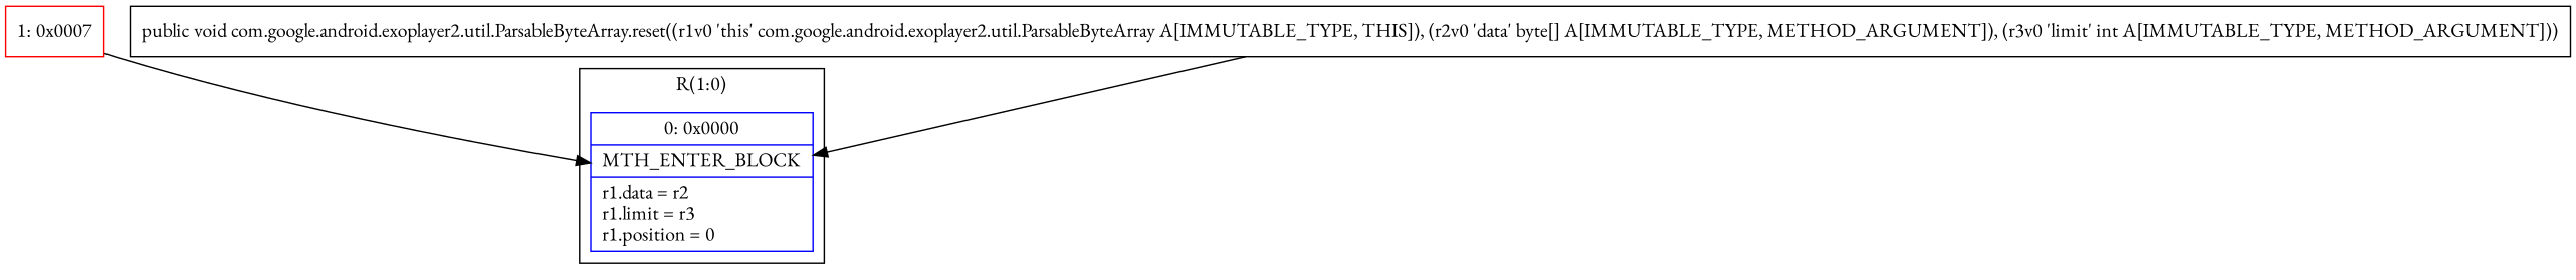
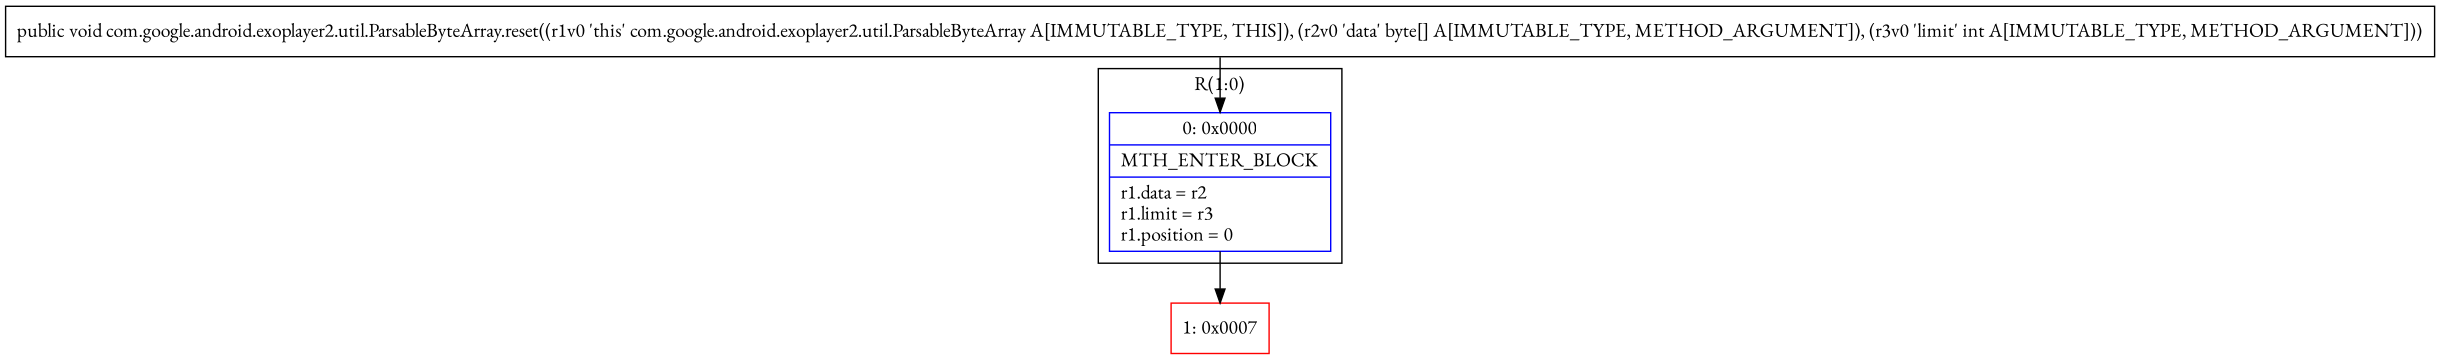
  digraph {
    fontname="EB Garamond"
    node [shape=record fontname="EB Garamond"]
    edge [fontname="EB Garamond"]
    n1 [color=blue label="{0\:\ 0x0000|MTH_ENTER_BLOCK\l|r1.data = r2\lr1.limit = r3\lr1.position = 0\l}"]
    n2 [color=red label="{1\:\ 0x0007}"]
    n3 [label="{public void com.google.android.exoplayer2.util.ParsableByteArray.reset((r1v0 'this' com.google.android.exoplayer2.util.ParsableByteArray A[IMMUTABLE_TYPE, THIS]), (r2v0 'data' byte[] A[IMMUTABLE_TYPE, METHOD_ARGUMENT]), (r3v0 'limit' int A[IMMUTABLE_TYPE, METHOD_ARGUMENT])) }"]
    subgraph cluster_1 {
      label="R(1:0)"
      n1
    }
-   n2 -> n1
+   n1 -> n2
    n3 -> n1
  }
